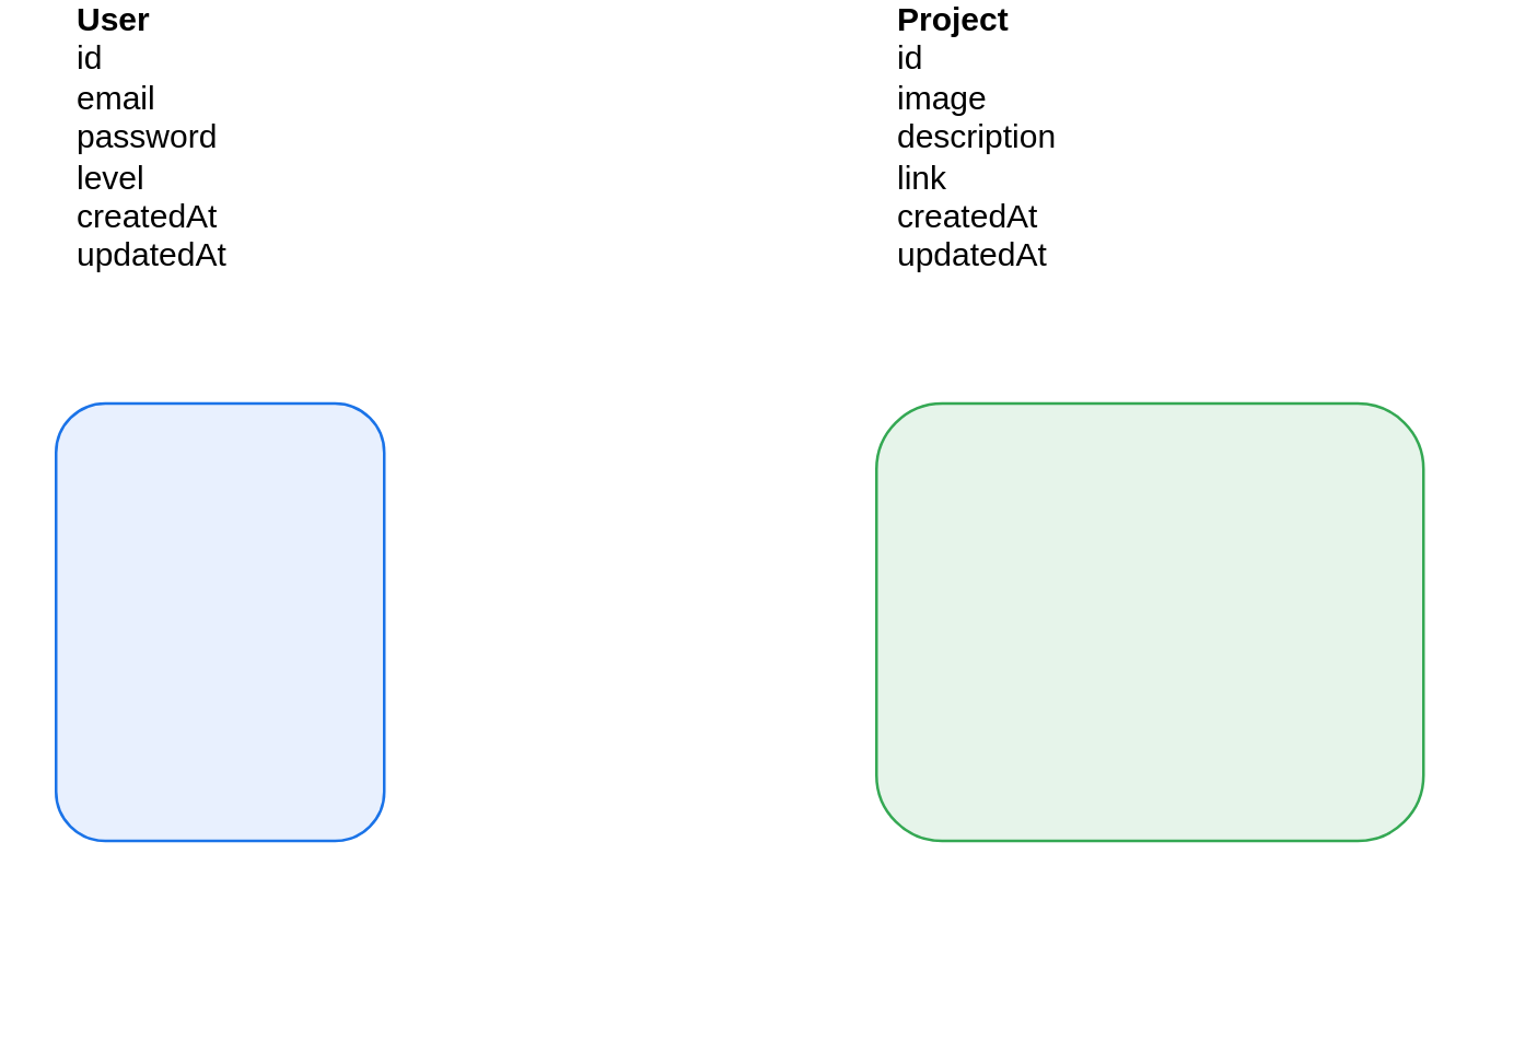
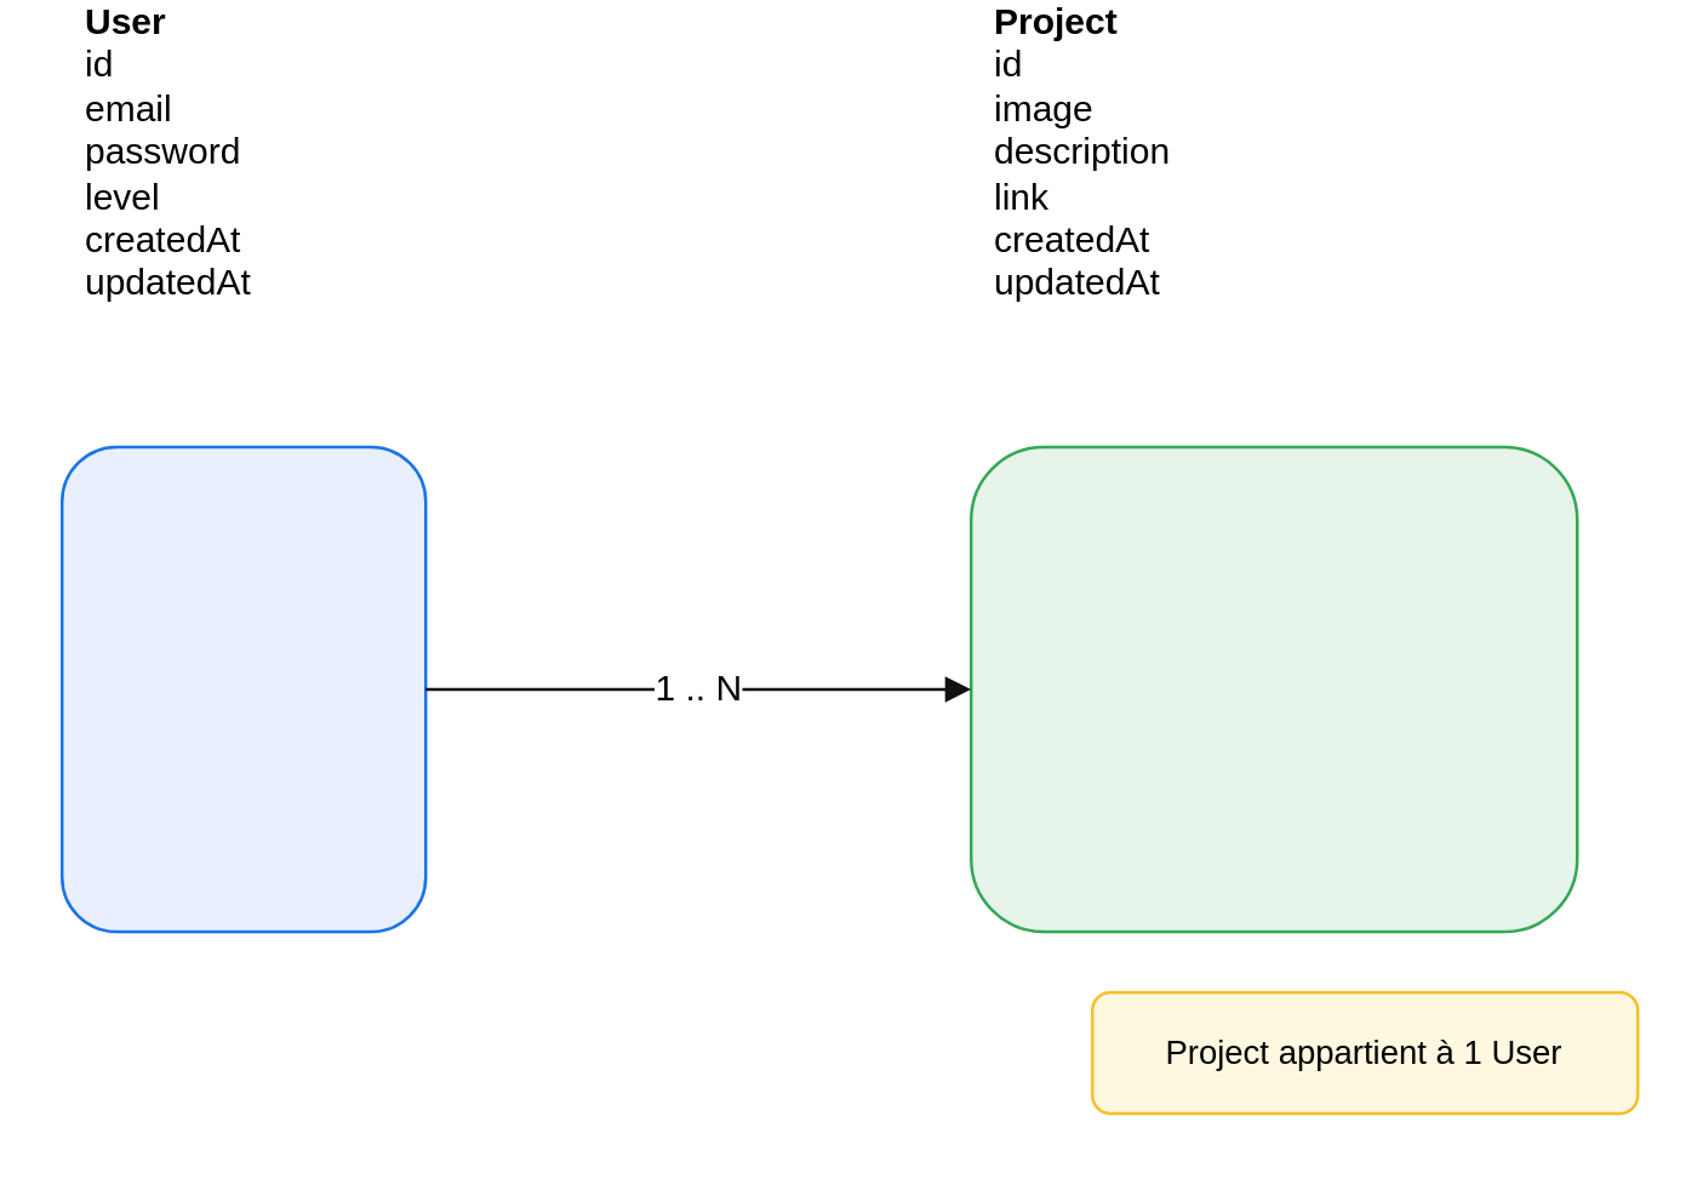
  <mxCell id="0" />
  <mxCell id="1" parent="0" />
  <mxCell id="2" value="&lt;b&gt;User&lt;/b&gt;&lt;br/&gt;id&lt;br/&gt;email&lt;br/&gt;password&lt;br/&gt;level&lt;br/&gt;createdAt&lt;br/&gt;updatedAt" style="rounded=1;whiteSpace=wrap;html=1;strokeColor=#1a73e8;fillColor=#e8f0fe;align=left;labelPosition=center;verticalLabelPosition=top;verticalAlign=top;spacing=8;fontSize=12;" vertex="1" parent="1"><mxGeometry x="20" y="20" width="120" height="160" as="geometry" /></mxCell>
  <mxCell id="3" value="&lt;b&gt;Project&lt;/b&gt;&lt;br/&gt;id&lt;br/&gt;image&lt;br/&gt;description&lt;br/&gt;link&lt;br/&gt;createdAt&lt;br/&gt;updatedAt" style="rounded=1;whiteSpace=wrap;html=1;strokeColor=#34a853;fillColor=#e6f4ea;align=left;labelPosition=center;verticalLabelPosition=top;verticalAlign=top;spacing=8;fontSize=12;" vertex="1" parent="1"><mxGeometry x="320" y="20" width="200" height="160" as="geometry" /></mxCell>
+ <mxCell id="4" value="1 .. N" style="endArrow=block;endFill=1;html=1;strokeColor=#111111;labelBackgroundColor=#ffffff;fontSize=12;" edge="1" parent="1" source="2" target="3"><mxGeometry relative="1" as="geometry"><mxPoint x="-120" y="-100" as="targetPoint" /></mxGeometry></mxCell>
+ <mxCell id="5" value="Project appartient à 1 User" style="whiteSpace=wrap;html=1;fillColor=#fff8e1;strokeColor=#f6bf26;rounded=1;spacing=6;fontSize=11;" vertex="1" parent="1"><mxGeometry x="360" y="200" width="180" height="40" as="geometry" /></mxCell>
